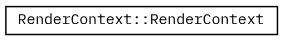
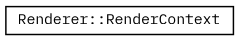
  digraph {
    rankdir=LR
    fontname="IBM Plex Mono"
-   n1 [color=black fillcolor=white fontname="IBM Plex Mono" fontsize=10 height=0.2 label="RenderContext::RenderContext" shape=record style=filled width=0.4]
+   n1 [color=black fillcolor=white fontname="IBM Plex Mono" fontsize=10 height=0.2 label="Renderer::RenderContext" shape=record style=filled width=0.4]
  }
